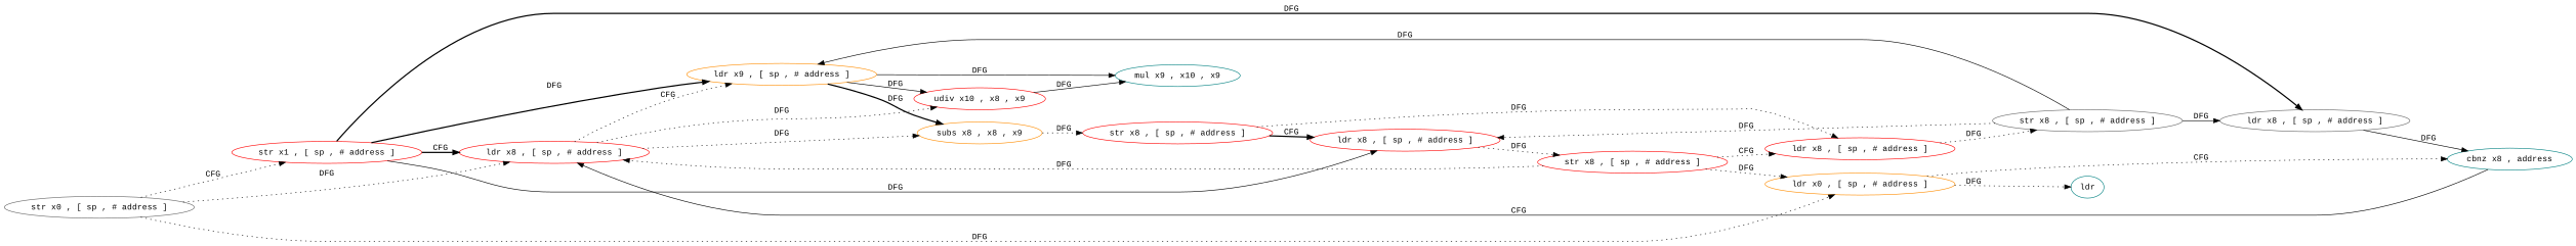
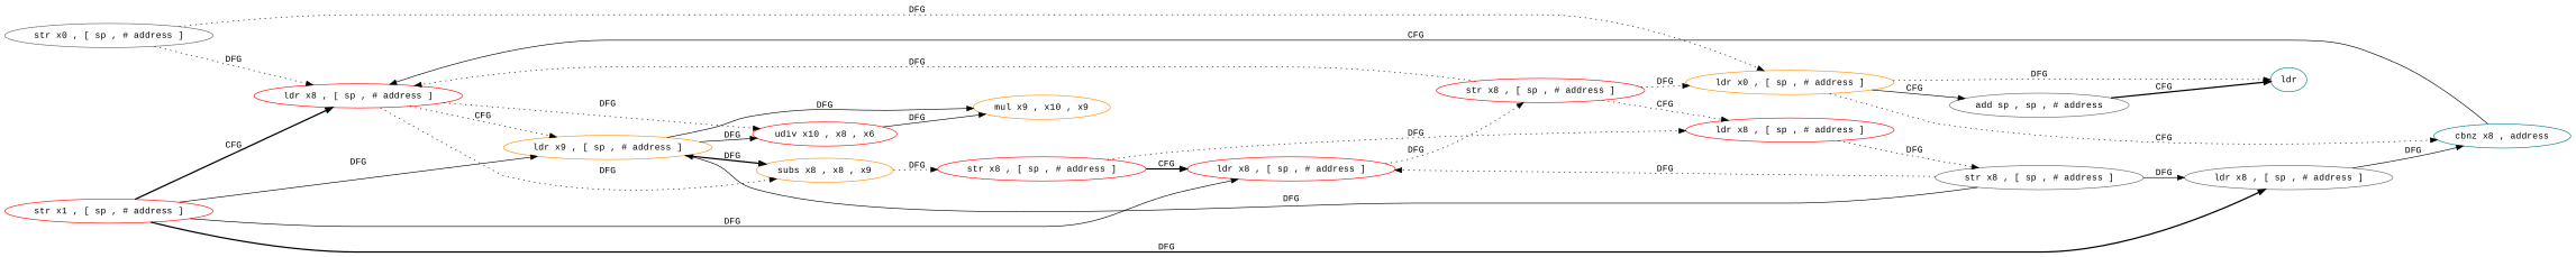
  digraph {
    fontname="Liberation Mono"
    rankdir=LR
    node [color=red fontname="Liberation Mono"]
    edge [fontname="Liberation Mono" style=dotted]
    n1 [color=gray40 label="str x0 , [ sp , # address ]"]
    n2 [label="str x1 , [ sp , # address ]"]
    n3 [label="ldr x8 , [ sp , # address ]"]
    n4 [color=darkorange label="ldr x0 , [ sp , # address ]"]
    n5 [color=darkorange label="ldr x9 , [ sp , # address ]"]
    n6 [label="ldr x8 , [ sp , # address ]"]
    n7 [color=gray40 label="ldr x8 , [ sp , # address ]"]
-   n8 [label="udiv x10 , x8 , x9"]
+   n8 [label="udiv x10 , x8 , x6"]
    n9 [color=darkorange label="subs x8 , x8 , x9"]
    n10 [color=teal label="cbnz x8 , address"]
+   n11 [color=gray40 label="add sp , sp , # address"]
    n12 [color=teal label=ldr]
-   n13 [color=teal label="mul x9 , x10 , x9"]
+   n13 [color=darkorange label="mul x9 , x10 , x9"]
    n14 [label="str x8 , [ sp , # address ]"]
    n15 [label="str x8 , [ sp , # address ]"]
    n16 [label="ldr x8 , [ sp , # address ]"]
    n17 [color=gray40 label="str x8 , [ sp , # address ]"]
-   n1 -> n2 [label=CFG]
    n1 -> n3 [label=DFG]
    n1 -> n4 [label=DFG]
    n2 -> n3 [label=CFG style=bold]
-   n2 -> n5 [label=DFG style=bold]
+   n2 -> n5 [label=DFG style=solid]
    n2 -> n6 [label=DFG style=solid]
    n2 -> n7 [label=DFG style=bold]
    n3 -> n5 [label=CFG]
    n3 -> n8 [label=DFG]
    n3 -> n9 [label=DFG]
    n4 -> n10 [label=CFG]
+   n4 -> n11 [label=CFG style=solid]
    n4 -> n12 [label=DFG]
    n5 -> n8 [label=DFG style=solid]
    n5 -> n9 [label=DFG style=bold]
    n5 -> n13 [label=DFG style=solid]
    n6 -> n14 [label=DFG]
    n7 -> n10 [label=DFG style=solid]
    n8 -> n13 [label=DFG style=solid]
    n9 -> n15 [label=DFG]
    n10 -> n3 [label=CFG style=solid]
+   n11 -> n12 [label=CFG style=bold]
    n14 -> n3 [label=DFG]
    n14 -> n4 [label=DFG]
    n14 -> n16 [label=CFG]
    n15 -> n6 [label=CFG style=bold]
    n15 -> n16 [label=DFG]
    n16 -> n17 [label=DFG]
    n17 -> n5 [label=DFG style=solid]
    n17 -> n6 [label=DFG]
    n17 -> n7 [label=DFG style=solid]
  }
